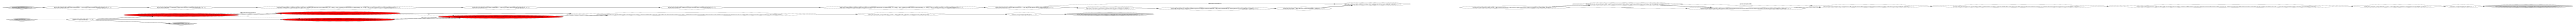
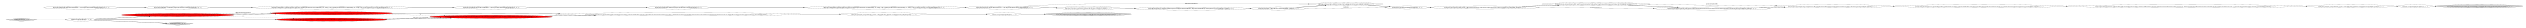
  digraph {
    fontname="Noto Sans"
    rankdir=LR
    node [fillcolor=white fontname="Noto Sans" shape=ellipse style=filled]
    edge [fontname="Noto Sans" style=bold]
    n1 [fillcolor=red label="ProcessInstance dependentProcessInstance = getProcessInstanceForFindLastRunningProcess(200,2,ExecutionStatus.FAILURE)@@@4@@@['1', '0', '0']"]
    n2 [fillcolor=red label="ProcessInstance dependentProcessInstance = getProcessInstanceForFindLastRunningProcess(200,ExecutionStatus.FAILURE)@@@4@@@['0', '1', '0']"]
    n3 [fillcolor=red label="Mockito.when(processService.findLastRunningProcess(Mockito.eq(2),Mockito.any(),Mockito.any())).thenReturn(dependentProcessInstance)@@@5@@@['1', '0', '0']"]
    n4 [fillcolor=red label="Mockito.when(processService.findLastRunningProcess(Mockito.eq(2L),Mockito.any(),Mockito.any())).thenReturn(dependentProcessInstance)@@@5@@@['0', '1', '0']"]
    n5 [label="Mockito.when(processService.findValidTaskListByProcessId(200)).thenReturn(Stream.of(getTaskInstanceForValidTaskList(2000,ExecutionStatus.SUCCESS,\"A\",dependentProcessInstance),getTaskInstanceForValidTaskList(2000,ExecutionStatus.FAILURE,\"B\",dependentProcessInstance)).collect(Collectors.toList()))@@@6@@@['1', '1', '0']"]
    n6 [label="ProcessInstance processInstance200 = getProcessInstanceForFindLastRunningProcess(200,2,ExecutionStatus.FAILURE)@@@15@@@['0', '0', '1']"]
    n7 [label="ProcessInstance processInstance300 = getProcessInstanceForFindLastRunningProcess(300,3,ExecutionStatus.SUCCESS)@@@16@@@['0', '0', '1']"]
    n8 [label="Mockito.when(processService.findLastRunningProcess(Mockito.eq(2),Mockito.any(),Mockito.any())).thenReturn(processInstance200)@@@17@@@['0', '0', '1']"]
    n9 [label="Mockito.when(processService.findLastRunningProcess(Mockito.eq(3),Mockito.any(),Mockito.any())).thenReturn(processInstance300)@@@18@@@['0', '0', '1']"]
    n10 [label="Mockito.when(processService.findValidTaskListByProcessId(300)).thenReturn(Stream.of(getTaskInstanceForValidTaskList(3000,ExecutionStatus.SUCCESS,\"B\",processInstance300),getTaskInstanceForValidTaskList(3001,ExecutionStatus.SUCCESS,\"C\",processInstance300)).collect(Collectors.toList()))@@@20@@@['0', '0', '1']"]
    n11 [label="DependentTaskExecThread taskExecThread = new DependentTaskExecThread(taskInstance)@@@21@@@['0', '0', '1']"]
    n12 [label="taskExecThread.call()@@@22@@@['0', '0', '1']"]
    n13 [label="taskNode.setDependence(JSONUtils.toJsonString(dependentParameters))@@@13@@@['0', '0', '1']"]
+   n14 [label="setupTaskInstance(taskNode)@@@14@@@['0', '0', '1']"]
    n15 [label="DependentTaskModel dependentTaskModel1 = new DependentTaskModel()@@@3@@@['0', '0', '1']"]
    n16 [label="dependentTaskModel1.setRelation(DependentRelation.AND)@@@4@@@['0', '0', '1']"]
    n17 [label="dependentTaskModel1.setDependItemList(Stream.of(getDependentItemFromTaskNode(2,\"A\",\"today\",\"day\"),getDependentItemFromTaskNode(3,\"B\",\"today\",\"day\")).collect(Collectors.toList()))@@@5@@@['0', '0', '1']"]
    n18 [label="DependentTaskModel dependentTaskModel2 = new DependentTaskModel()@@@6@@@['0', '0', '1']"]
    n19 [label="Mockito.when(processService.findValidTaskListByProcessId(200)).thenReturn(Stream.of(getTaskInstanceForValidTaskList(2000,ExecutionStatus.FAILURE,\"A\",processInstance200)).collect(Collectors.toList()))@@@19@@@['0', '0', '1']"]
    n20 [label="DependentTaskExecThread taskExecThread = new DependentTaskExecThread(taskInstance)@@@7@@@['1', '1', '0']"]
    n21 [fillcolor=lightgray label="testBasicSuccess['0', '1', '0']" shape=diamond]
    n22 [label="testBasicInit()@@@3@@@['1', '1', '0']"]
    n23 [fillcolor=lightgray label="testBasicSuccess['1', '0', '0']" shape=diamond]
    n24 [label="dependentTaskModel2.setRelation(DependentRelation.OR)@@@7@@@['0', '0', '1']"]
    n25 [label="taskExecThread.call()@@@8@@@['1', '1', '0']"]
    n26 [fillcolor=lightgray label="Assert.assertEquals(ExecutionStatus.SUCCESS,taskExecThread.getTaskInstance().getState())@@@9@@@['1', '1', '0']"]
    n27 [label="dependentParameters.setRelation(DependentRelation.OR)@@@10@@@['0', '0', '1']"]
    n28 [label="dependentParameters.setDependTaskList(Stream.of(dependentTaskModel1,dependentTaskModel2).collect(Collectors.toList()))@@@11@@@['0', '0', '1']"]
    n29 [label="TaskNode taskNode = getDependantTaskNode()@@@12@@@['0', '0', '1']"]
-   n30 [fillcolor=lightgray label="testDependentRelation['0', '0', '1']" shape=diamond]
    n31 [label="dependentTaskModel2.setDependItemList(Stream.of(getDependentItemFromTaskNode(2,\"A\",\"today\",\"day\"),getDependentItemFromTaskNode(3,\"C\",\"today\",\"day\")).collect(Collectors.toList()))@@@8@@@['0', '0', '1']"]
    n32 [label="DependentParameters dependentParameters = new DependentParameters()@@@9@@@['0', '0', '1']"]
    n33 [fillcolor=lightgray label="Assert.assertEquals(ExecutionStatus.SUCCESS,taskExecThread.getTaskInstance().getState())@@@23@@@['0', '0', '1']"]
    n1 -> n2 [label=0 style=dashed]
    n1 -> n3
    n1 -> n3 [label=dependentProcessInstance style=solid]
    n2 -> n4 [label=dependentProcessInstance style=solid]
    n2 -> n4
    n3 -> n4 [label=0 style=dashed]
    n3 -> n5
    n4 -> n5
    n5 -> n20
    n6 -> n7
    n6 -> n8 [label=processInstance200 style=solid]
    n7 -> n8
    n7 -> n9 [label=processInstance300 style=solid]
    n8 -> n9
    n9 -> n19
    n10 -> n11
    n11 -> n12
    n12 -> n33
+   n13 -> n14
+   n14 -> n6
    n15 -> n16
    n16 -> n17
    n17 -> n18
    n18 -> n24
    n19 -> n10
    n20 -> n25
    n21 -> n22 [style=dashed]
    n22 -> n1
    n22 -> n2
    n22 -> n23
    n24 -> n31
    n25 -> n26
    n27 -> n28
    n28 -> n29
    n29 -> n13
-   n30 -> n15
+   n29 -> n14 [label=taskNode style=solid]
    n31 -> n32
    n32 -> n13 [label=dependentParameters style=solid]
    n32 -> n27
  }
